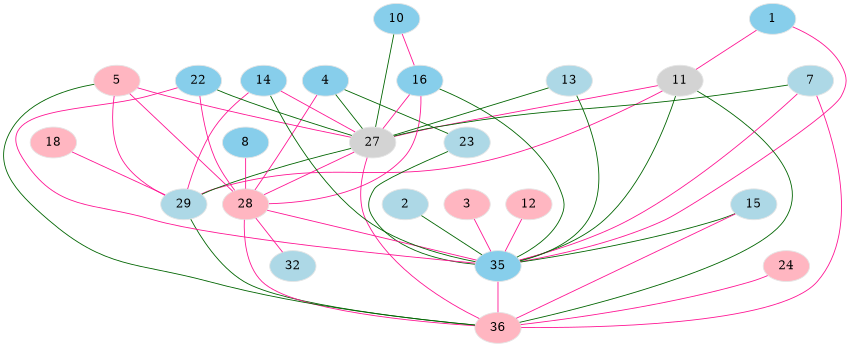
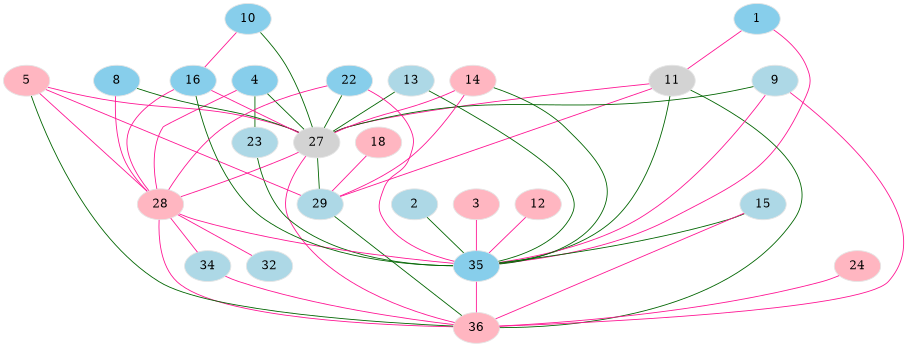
  graph {
    node [color=gray90 fillcolor=lightblue style=filled]
    edge [color=deeppink weight=1.0]
    1 [fillcolor=skyblue]
    11 [fillcolor=lightgrey]
    35 [fillcolor=skyblue]
    27 [fillcolor=lightgrey]
    29
    36 [fillcolor=lightpink]
    2
    3 [fillcolor=lightpink]
    4 [fillcolor=skyblue]
    23
    28 [fillcolor=lightpink]
    32
+   34
    5 [fillcolor=lightpink]
-   7
+   7 [label=9]
    8 [fillcolor=skyblue]
    10 [fillcolor=skyblue]
    16 [fillcolor=skyblue]
    12 [fillcolor=lightpink]
    13
-   14 [fillcolor=skyblue]
+   14 [fillcolor=lightpink]
    15
    18 [fillcolor=lightpink]
    22 [fillcolor=skyblue]
    24 [fillcolor=lightpink]
    1 -- 11
    1 -- 35
    11 -- 35 [color=darkgreen]
    11 -- 27
    11 -- 29
    11 -- 36 [color=darkgreen weight=2.0]
    35 -- 36 [weight=2.0]
    27 -- 29 [color=darkgreen]
    27 -- 36
    27 -- 28 [weight=8.0]
    29 -- 36 [color=darkgreen weight=2.0]
    2 -- 35 [color=darkgreen weight=2.0]
    3 -- 35
    4 -- 27 [color=darkgreen]
    4 -- 23 [color=darkgreen]
    4 -- 28
    23 -- 35 [color=darkgreen]
    28 -- 35
    28 -- 36 [weight=3.0]
    28 -- 32
+   28 -- 34
+   34 -- 36
    5 -- 27
    5 -- 29
    5 -- 36 [color=darkgreen]
    5 -- 28
    7 -- 35
    7 -- 27 [color=darkgreen]
    7 -- 36 [weight=2.0]
+   8 -- 27 [color=darkgreen]
    8 -- 28
    10 -- 27 [color=darkgreen]
    10 -- 16
    16 -- 35 [color=darkgreen]
    16 -- 27 [weight=4.0]
    16 -- 28 [weight=3.0]
    12 -- 35
    13 -- 35 [color=darkgreen]
    13 -- 27 [color=darkgreen]
    14 -- 35 [color=darkgreen]
    14 -- 27 [weight=2.0]
    14 -- 29
    15 -- 35 [color=darkgreen]
    15 -- 36 [weight=2.0]
    18 -- 29
    22 -- 35
    22 -- 27 [color=darkgreen]
    22 -- 28
    24 -- 36
  }
